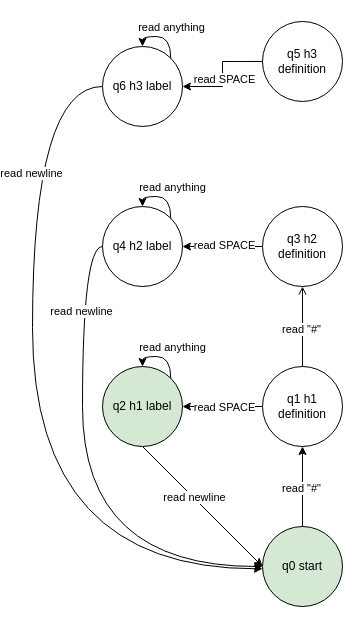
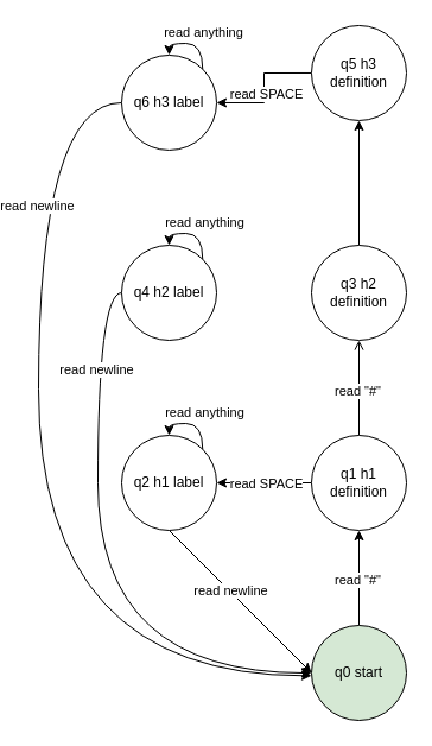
  <mxCell id="0" />
  <mxCell id="1" parent="0" />
  <mxCell id="2" style="edgeStyle=orthogonalEdgeStyle;rounded=0;orthogonalLoop=1;jettySize=auto;html=1;exitX=0.5;exitY=0;exitDx=0;exitDy=0;entryX=0.5;entryY=1;entryDx=0;entryDy=0;" edge="1" parent="1" source="4" target="9"><mxGeometry relative="1" as="geometry" /></mxCell>
  <mxCell id="3" value="read &quot;#&quot;" style="edgeLabel;html=1;align=center;verticalAlign=middle;resizable=0;points=[];" vertex="1" connectable="0" parent="2"><mxGeometry x="-0.016" y="2" relative="1" as="geometry"><mxPoint as="offset" /></mxGeometry></mxCell>
  <mxCell id="4" value="q0 start" style="ellipse;whiteSpace=wrap;html=1;aspect=fixed;fillColor=#d5e8d4;" vertex="1" parent="1"><mxGeometry x="250" y="526" width="80" height="80" as="geometry" /></mxCell>
  <mxCell id="5" style="edgeStyle=orthogonalEdgeStyle;rounded=0;orthogonalLoop=1;jettySize=auto;html=1;exitX=0.5;exitY=0;exitDx=0;exitDy=0;entryX=0.5;entryY=1;entryDx=0;entryDy=0;endArrow=open;" edge="1" parent="1" source="9" target="13"><mxGeometry relative="1" as="geometry" /></mxCell>
  <mxCell id="6" value="read &quot;#&quot;" style="edgeLabel;html=1;align=center;verticalAlign=middle;resizable=0;points=[];" vertex="1" connectable="0" parent="5"><mxGeometry x="-0.046" y="2" relative="1" as="geometry"><mxPoint as="offset" /></mxGeometry></mxCell>
  <mxCell id="7" style="edgeStyle=orthogonalEdgeStyle;rounded=0;orthogonalLoop=1;jettySize=auto;html=1;exitX=0;exitY=0.5;exitDx=0;exitDy=0;entryX=1;entryY=0.5;entryDx=0;entryDy=0;" edge="1" parent="1" source="9" target="16"><mxGeometry relative="1" as="geometry" /></mxCell>
  <mxCell id="8" value="read SPACE" style="edgeLabel;html=1;align=center;verticalAlign=middle;resizable=0;points=[];" vertex="1" connectable="0" parent="7"><mxGeometry x="-0.014" y="-2" relative="1" as="geometry"><mxPoint y="2" as="offset" /></mxGeometry></mxCell>
  <mxCell id="9" value="q1 h1 definition" style="ellipse;whiteSpace=wrap;html=1;aspect=fixed;" vertex="1" parent="1"><mxGeometry x="250" y="366" width="80" height="80" as="geometry" /></mxCell>
- <mxCell id="10" style="edgeStyle=orthogonalEdgeStyle;rounded=0;orthogonalLoop=1;jettySize=auto;html=1;exitX=0;exitY=0.5;exitDx=0;exitDy=0;entryX=1;entryY=0.5;entryDx=0;entryDy=0;" edge="1" parent="1" source="13" target="21"><mxGeometry relative="1" as="geometry" /></mxCell>
- <mxCell id="11" value="read SPACE" style="edgeLabel;html=1;align=center;verticalAlign=middle;resizable=0;points=[];" vertex="1" connectable="0" parent="10"><mxGeometry x="-0.029" y="-2" relative="1" as="geometry"><mxPoint as="offset" /></mxGeometry></mxCell>
+ <mxCell id="12" style="edgeStyle=orthogonalEdgeStyle;rounded=0;orthogonalLoop=1;jettySize=auto;html=1;exitX=0.5;exitY=0;exitDx=0;exitDy=0;entryX=0.5;entryY=1;entryDx=0;entryDy=0;" edge="1" parent="1" source="13" target="26"><mxGeometry relative="1" as="geometry" /></mxCell>
  <mxCell id="13" value="q3 h2 definition" style="ellipse;whiteSpace=wrap;html=1;aspect=fixed;" vertex="1" parent="1"><mxGeometry x="250" width="80" height="80" as="geometry" y="206" /></mxCell>
  <mxCell id="14" style="rounded=0;orthogonalLoop=1;jettySize=auto;html=1;exitX=0.5;exitY=1;exitDx=0;exitDy=0;entryX=0;entryY=0.5;entryDx=0;entryDy=0;" edge="1" parent="1" source="16" target="4"><mxGeometry relative="1" as="geometry" /></mxCell>
  <mxCell id="15" value="read newline" style="edgeLabel;html=1;align=center;verticalAlign=middle;resizable=0;points=[];" vertex="1" connectable="0" parent="14"><mxGeometry x="-0.146" y="1" relative="1" as="geometry"><mxPoint as="offset" /></mxGeometry></mxCell>
- <mxCell id="16" value="q2 h1 label" style="ellipse;whiteSpace=wrap;html=1;aspect=fixed;fillColor=#d5e8d4;" vertex="1" parent="1"><mxGeometry x="90" y="366" width="80" height="80" as="geometry" /></mxCell>
+ <mxCell id="16" value="q2 h1 label" style="ellipse;whiteSpace=wrap;html=1;aspect=fixed;" vertex="1" parent="1"><mxGeometry x="90" y="366" width="80" height="80" as="geometry" /></mxCell>
  <mxCell id="17" style="edgeStyle=orthogonalEdgeStyle;rounded=0;orthogonalLoop=1;jettySize=auto;html=1;exitX=1;exitY=0;exitDx=0;exitDy=0;entryX=0.5;entryY=0;entryDx=0;entryDy=0;curved=1;" edge="1" parent="1" source="16" target="16"><mxGeometry relative="1" as="geometry"><Array as="points"><mxPoint x="158" y="356" /><mxPoint x="130" y="356" /></Array></mxGeometry></mxCell>
  <mxCell id="18" value="read anything" style="edgeLabel;html=1;align=center;verticalAlign=middle;resizable=0;points=[];" vertex="1" connectable="0" parent="17"><mxGeometry x="0.019" y="3" relative="1" as="geometry"><mxPoint x="10" y="-13" as="offset" /></mxGeometry></mxCell>
  <mxCell id="19" style="edgeStyle=orthogonalEdgeStyle;rounded=0;orthogonalLoop=1;jettySize=auto;html=1;exitX=0;exitY=0.5;exitDx=0;exitDy=0;entryX=0;entryY=0.5;entryDx=0;entryDy=0;curved=1;" edge="1" parent="1" source="21" target="4"><mxGeometry relative="1" as="geometry" /></mxCell>
  <mxCell id="20" value="read newline" style="edgeLabel;html=1;align=center;verticalAlign=middle;resizable=0;points=[];" vertex="1" connectable="0" parent="19"><mxGeometry x="-0.678" y="-2" relative="1" as="geometry"><mxPoint as="offset" /></mxGeometry></mxCell>
  <mxCell id="21" value="q4 h2 label" style="ellipse;whiteSpace=wrap;html=1;aspect=fixed;" vertex="1" parent="1"><mxGeometry x="90" width="80" height="80" as="geometry" y="206" /></mxCell>
  <mxCell id="22" style="edgeStyle=orthogonalEdgeStyle;rounded=0;orthogonalLoop=1;jettySize=auto;html=1;exitX=1;exitY=0;exitDx=0;exitDy=0;entryX=0.5;entryY=0;entryDx=0;entryDy=0;curved=1;" edge="1" parent="1" source="21" target="21"><mxGeometry relative="1" as="geometry"><Array as="points"><mxPoint x="158" y="196" /><mxPoint x="130" y="196" /></Array></mxGeometry></mxCell>
  <mxCell id="23" value="read anything" style="edgeLabel;html=1;align=center;verticalAlign=middle;resizable=0;points=[];" vertex="1" connectable="0" parent="22"><mxGeometry x="0.019" y="3" relative="1" as="geometry"><mxPoint x="10" y="-13" as="offset" /></mxGeometry></mxCell>
  <mxCell id="24" style="edgeStyle=orthogonalEdgeStyle;rounded=0;orthogonalLoop=1;jettySize=auto;html=1;exitX=0;exitY=0.5;exitDx=0;exitDy=0;entryX=1;entryY=0.5;entryDx=0;entryDy=0;" edge="1" parent="1" source="26" target="29"><mxGeometry relative="1" as="geometry" /></mxCell>
  <mxCell id="25" value="read SPACE" style="edgeLabel;html=1;align=center;verticalAlign=middle;resizable=0;points=[];" vertex="1" connectable="0" parent="24"><mxGeometry x="0.064" y="-2" relative="1" as="geometry"><mxPoint x="3" y="2" as="offset" /></mxGeometry></mxCell>
  <mxCell id="26" value="q5 h3 definition" style="ellipse;whiteSpace=wrap;html=1;aspect=fixed;" vertex="1" parent="1"><mxGeometry x="250" y="20.97" width="80" height="80" as="geometry" /></mxCell>
  <mxCell id="27" style="edgeStyle=orthogonalEdgeStyle;rounded=0;orthogonalLoop=1;jettySize=auto;html=1;exitX=0;exitY=0.5;exitDx=0;exitDy=0;curved=1;" edge="1" parent="1" source="29"><mxGeometry relative="1" as="geometry"><mxPoint x="250" y="568.286" as="targetPoint" /><Array as="points"><mxPoint x="20" y="86" /><mxPoint x="20" y="568" /></Array></mxGeometry></mxCell>
  <mxCell id="28" value="read newline" style="edgeLabel;html=1;align=center;verticalAlign=middle;resizable=0;points=[];" vertex="1" connectable="0" parent="27"><mxGeometry x="-0.599" y="-2" relative="1" as="geometry"><mxPoint as="offset" /></mxGeometry></mxCell>
  <mxCell id="29" value="q6 h3 label" style="ellipse;whiteSpace=wrap;html=1;aspect=fixed;" vertex="1" parent="1"><mxGeometry x="90" y="45.97" width="80" height="80" as="geometry" /></mxCell>
  <mxCell id="30" style="edgeStyle=orthogonalEdgeStyle;rounded=0;orthogonalLoop=1;jettySize=auto;html=1;exitX=1;exitY=0;exitDx=0;exitDy=0;entryX=0.5;entryY=0;entryDx=0;entryDy=0;curved=1;" edge="1" parent="1" source="29" target="29"><mxGeometry relative="1" as="geometry"><Array as="points"><mxPoint x="158" y="35.97" /><mxPoint x="130" y="35.97" /></Array></mxGeometry></mxCell>
  <mxCell id="31" value="read anything" style="edgeLabel;html=1;align=center;verticalAlign=middle;resizable=0;points=[];" vertex="1" connectable="0" parent="30"><mxGeometry x="0.019" y="3" relative="1" as="geometry"><mxPoint x="10" y="-13" as="offset" /></mxGeometry></mxCell>
